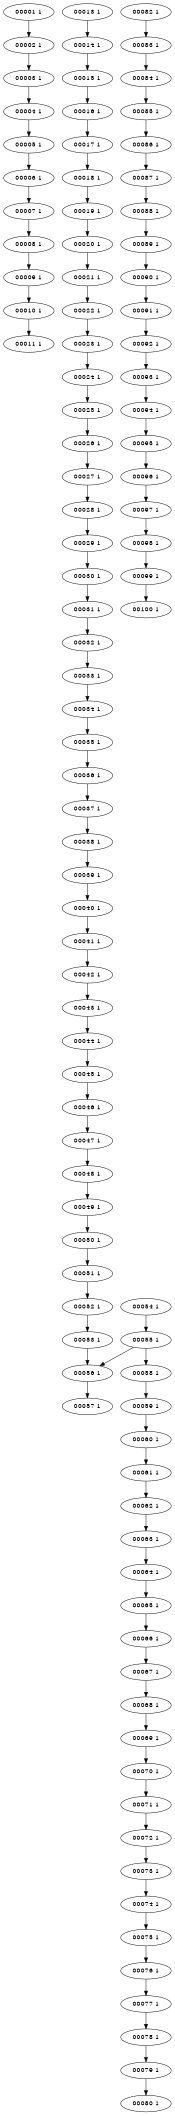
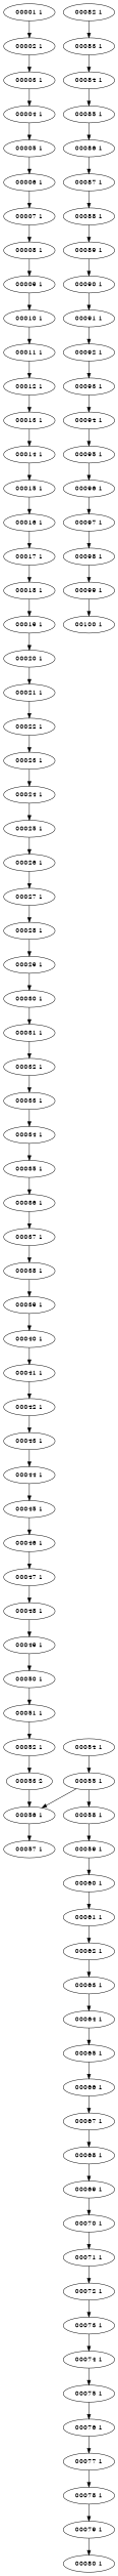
  digraph {
    n1 [label=" 00001 1 "]
    n2 [label=" 00002 1 "]
    n3 [label=" 00003 1 "]
    n4 [label=" 00004 1 "]
    n5 [label=" 00005 1 "]
    n6 [label=" 00006 1 "]
    n7 [label=" 00007 1 "]
    n8 [label=" 00008 1 "]
    n9 [label=" 00009 1 "]
    n10 [label=" 00010 1 "]
    n11 [label=" 00011 1 "]
+   n12 [label=" 00012 1 "]
    n13 [label=" 00013 1 "]
    n14 [label=" 00014 1 "]
    n15 [label=" 00015 1 "]
    n16 [label=" 00016 1 "]
    n17 [label=" 00017 1 "]
    n18 [label=" 00018 1 "]
    n19 [label=" 00019 1 "]
    n20 [label=" 00020 1 "]
    n21 [label=" 00021 1 "]
    n22 [label=" 00022 1 "]
    n23 [label=" 00023 1 "]
    n24 [label=" 00024 1 "]
    n25 [label=" 00025 1 "]
    n26 [label=" 00026 1 "]
    n27 [label=" 00027 1 "]
    n28 [label=" 00028 1 "]
    n29 [label=" 00029 1 "]
    n30 [label=" 00030 1 "]
    n31 [label=" 00031 1 "]
    n32 [label=" 00032 1 "]
    n33 [label=" 00033 1 "]
    n34 [label=" 00034 1 "]
    n35 [label=" 00035 1 "]
    n36 [label=" 00036 1 "]
    n37 [label=" 00037 1 "]
    n38 [label=" 00038 1 "]
    n39 [label=" 00039 1 "]
    n40 [label=" 00040 1 "]
    n41 [label=" 00041 1 "]
    n42 [label=" 00042 1 "]
    n43 [label=" 00043 1 "]
    n44 [label=" 00044 1 "]
    n45 [label=" 00045 1 "]
    n46 [label=" 00046 1 "]
    n47 [label=" 00047 1 "]
    n48 [label=" 00048 1 "]
    n49 [label=" 00049 1 "]
    n50 [label=" 00050 1 "]
    n51 [label=" 00051 1 "]
    n52 [label=" 00052 1 "]
-   n53 [label=" 00053 1 "]
+   n53 [label="00053 2"]
    n54 [label=" 00056 1 "]
    n55 [label=" 00054 1 "]
    n56 [label=" 00055 1 "]
    n57 [label=" 00058 1 "]
    n58 [label=" 00057 1 "]
    n59 [label=" 00059 1 "]
    n60 [label=" 00060 1 "]
    n61 [label=" 00061 1 "]
    n62 [label=" 00062 1 "]
    n63 [label=" 00063 1 "]
    n64 [label=" 00064 1 "]
    n65 [label=" 00065 1 "]
    n66 [label=" 00066 1 "]
    n67 [label=" 00067 1 "]
    n68 [label=" 00068 1 "]
    n69 [label=" 00069 1 "]
    n70 [label=" 00070 1 "]
    n71 [label=" 00071 1 "]
    n72 [label=" 00072 1 "]
    n73 [label=" 00073 1 "]
    n74 [label=" 00074 1 "]
    n75 [label=" 00075 1 "]
    n76 [label=" 00076 1 "]
    n77 [label=" 00077 1 "]
    n78 [label=" 00078 1 "]
    n79 [label=" 00079 1 "]
    n80 [label=" 00080 1 "]
    n81 [label=" 00082 1 "]
    n82 [label=" 00083 1 "]
    n83 [label=" 00084 1 "]
    n84 [label=" 00085 1 "]
    n85 [label=" 00086 1 "]
    n86 [label=" 00087 1 "]
    n87 [label=" 00088 1 "]
    n88 [label=" 00089 1 "]
    n89 [label=" 00090 1 "]
    n90 [label=" 00091 1 "]
    n91 [label=" 00092 1 "]
    n92 [label=" 00093 1 "]
    n93 [label=" 00094 1 "]
    n94 [label=" 00095 1 "]
    n95 [label=" 00096 1 "]
    n96 [label=" 00097 1 "]
    n97 [label=" 00098 1 "]
    n98 [label=" 00099 1 "]
    n99 [label=" 00100 1 "]
    n1 -> n2
    n2 -> n3
    n3 -> n4
    n4 -> n5
    n5 -> n6
    n6 -> n7
    n7 -> n8
    n8 -> n9
    n9 -> n10
    n10 -> n11
+   n11 -> n12
+   n12 -> n13
    n13 -> n14
    n14 -> n15
    n15 -> n16
    n16 -> n17
    n17 -> n18
    n18 -> n19
    n19 -> n20
    n20 -> n21
    n21 -> n22
    n22 -> n23
    n23 -> n24
    n24 -> n25
    n25 -> n26
    n26 -> n27
    n27 -> n28
    n28 -> n29
    n29 -> n30
    n30 -> n31
    n31 -> n32
    n32 -> n33
    n33 -> n34
    n34 -> n35
    n35 -> n36
    n36 -> n37
    n37 -> n38
    n38 -> n39
    n39 -> n40
    n40 -> n41
    n41 -> n42
    n42 -> n43
    n43 -> n44
    n44 -> n45
    n45 -> n46
    n46 -> n47
    n47 -> n48
    n48 -> n49
    n49 -> n50
    n50 -> n51
    n51 -> n52
    n52 -> n53
    n53 -> n54
    n54 -> n58
    n55 -> n56
    n56 -> n54
    n56 -> n57
    n57 -> n59
    n59 -> n60
    n60 -> n61
    n61 -> n62
    n62 -> n63
    n63 -> n64
    n64 -> n65
    n65 -> n66
    n66 -> n67
    n67 -> n68
    n68 -> n69
    n69 -> n70
    n70 -> n71
    n71 -> n72
    n72 -> n73
    n73 -> n74
    n74 -> n75
    n75 -> n76
    n76 -> n77
    n77 -> n78
    n78 -> n79
    n79 -> n80
    n81 -> n82
    n82 -> n83
    n83 -> n84
    n84 -> n85
    n85 -> n86
    n86 -> n87
    n87 -> n88
    n88 -> n89
    n89 -> n90
    n90 -> n91
    n91 -> n92
    n92 -> n93
    n93 -> n94
    n94 -> n95
    n95 -> n96
    n96 -> n97
    n97 -> n98
    n98 -> n99
  }
